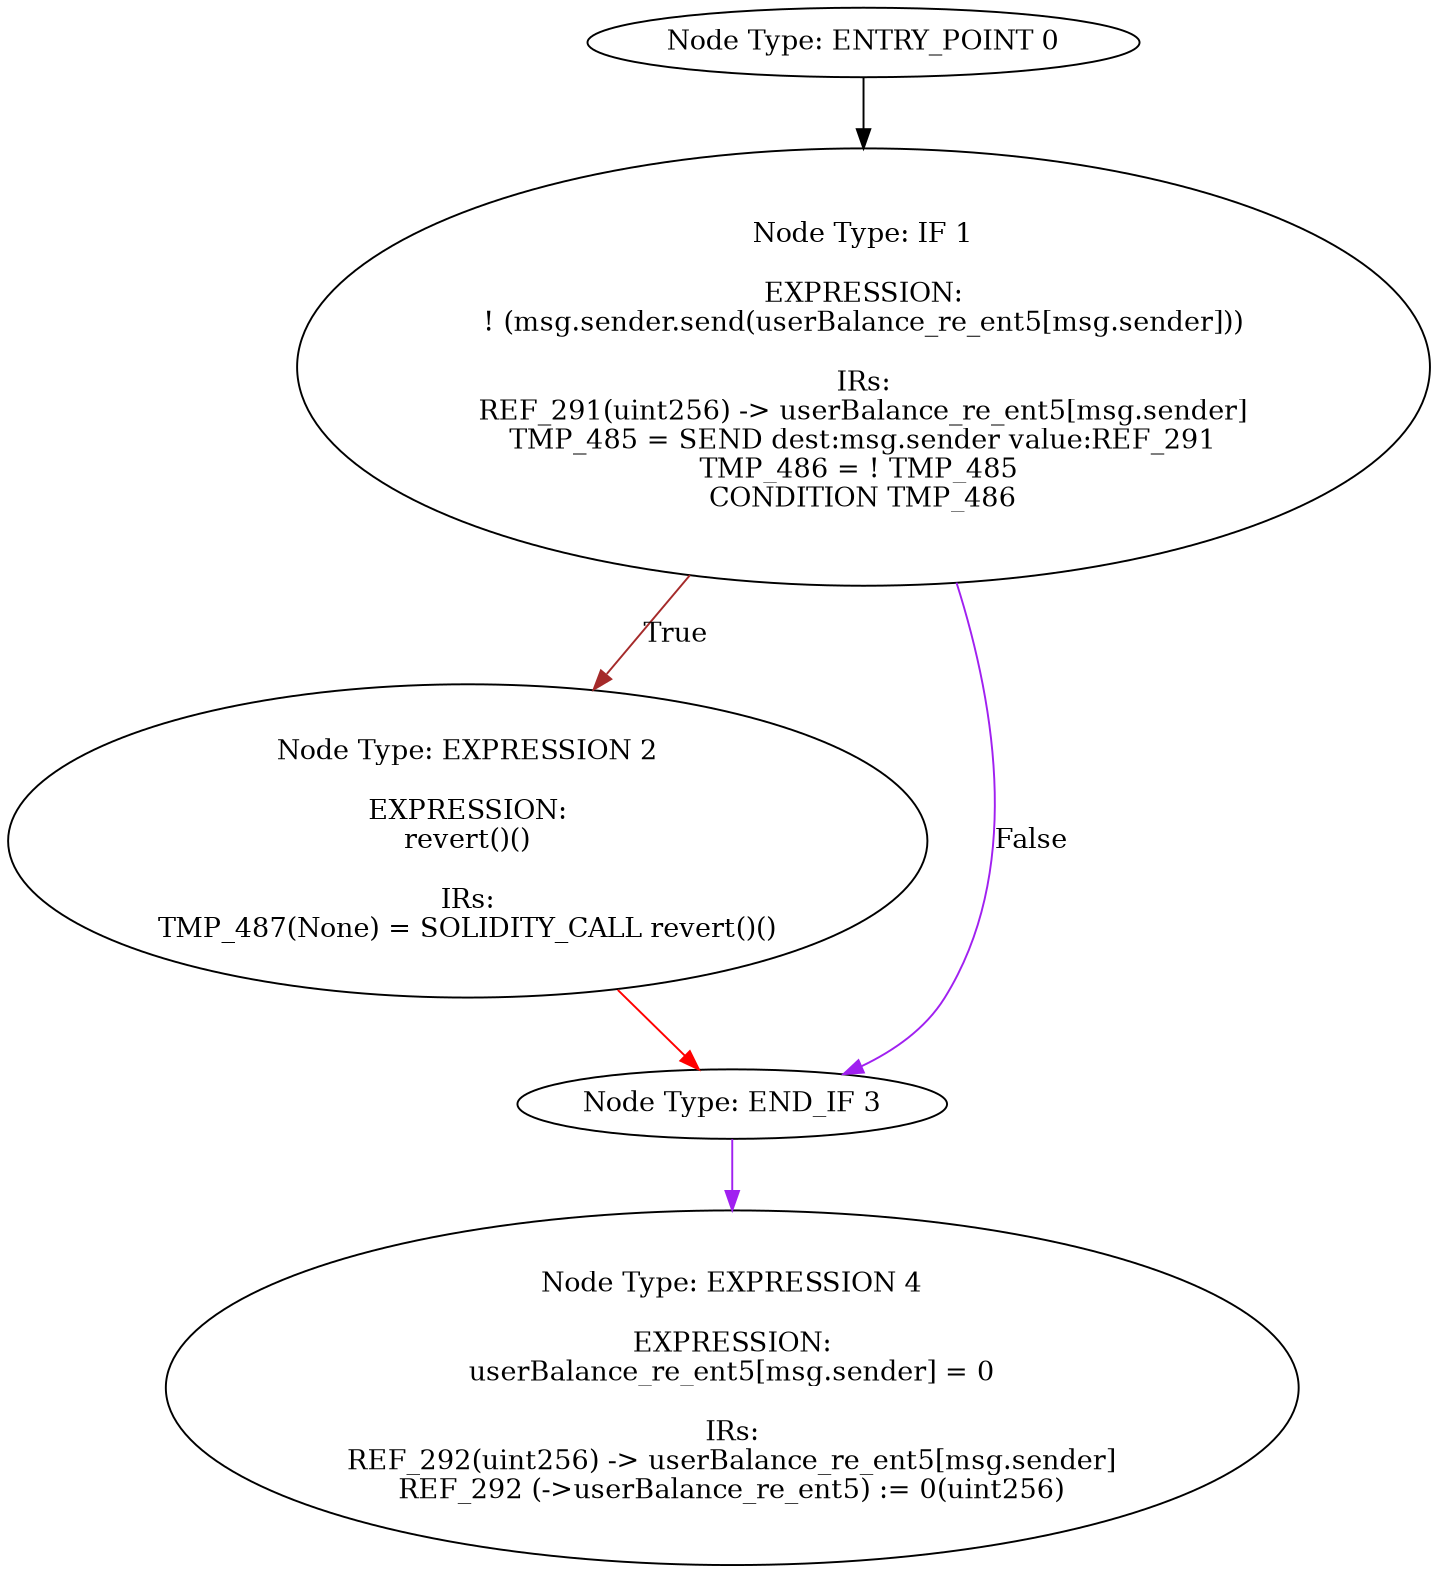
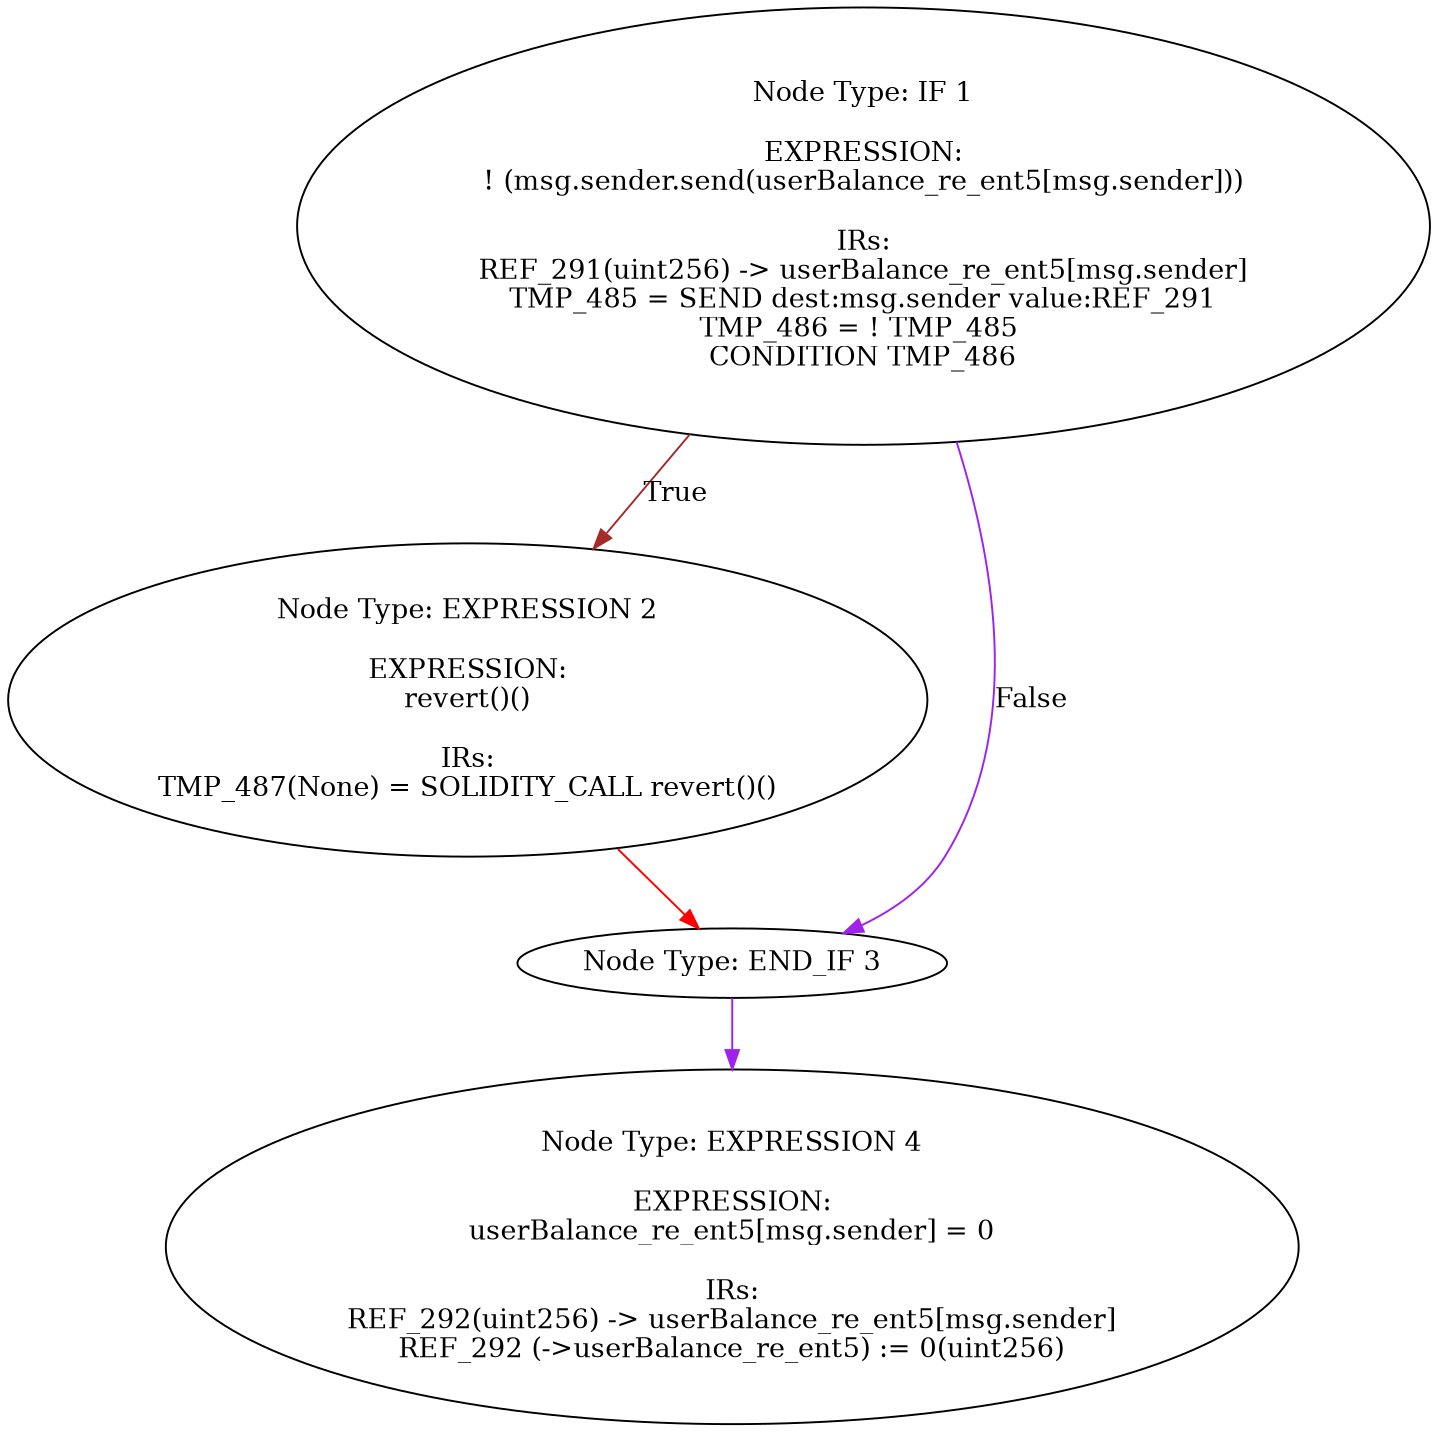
  digraph {
    fontname="DejaVu Serif"
    node [fontname="DejaVu Serif"]
    edge [color=purple fontname="DejaVu Serif"]
-   n1 [label="Node Type: ENTRY_POINT 0\n"]
    n2 [label="Node Type: IF 1\n\nEXPRESSION:\n! (msg.sender.send(userBalance_re_ent5[msg.sender]))\n\nIRs:\nREF_291(uint256) -> userBalance_re_ent5[msg.sender]\nTMP_485 = SEND dest:msg.sender value:REF_291\nTMP_486 = ! TMP_485 \nCONDITION TMP_486"]
    n3 [label="Node Type: EXPRESSION 2\n\nEXPRESSION:\nrevert()()\n\nIRs:\nTMP_487(None) = SOLIDITY_CALL revert()()"]
    n4 [label="Node Type: END_IF 3\n"]
    n5 [label="Node Type: EXPRESSION 4\n\nEXPRESSION:\nuserBalance_re_ent5[msg.sender] = 0\n\nIRs:\nREF_292(uint256) -> userBalance_re_ent5[msg.sender]\nREF_292 (->userBalance_re_ent5) := 0(uint256)"]
-   n1 -> n2 [color=black]
    n2 -> n3 [label=True color=brown]
    n2 -> n4 [label=False]
    n3 -> n4 [color=red]
    n4 -> n5
  }
